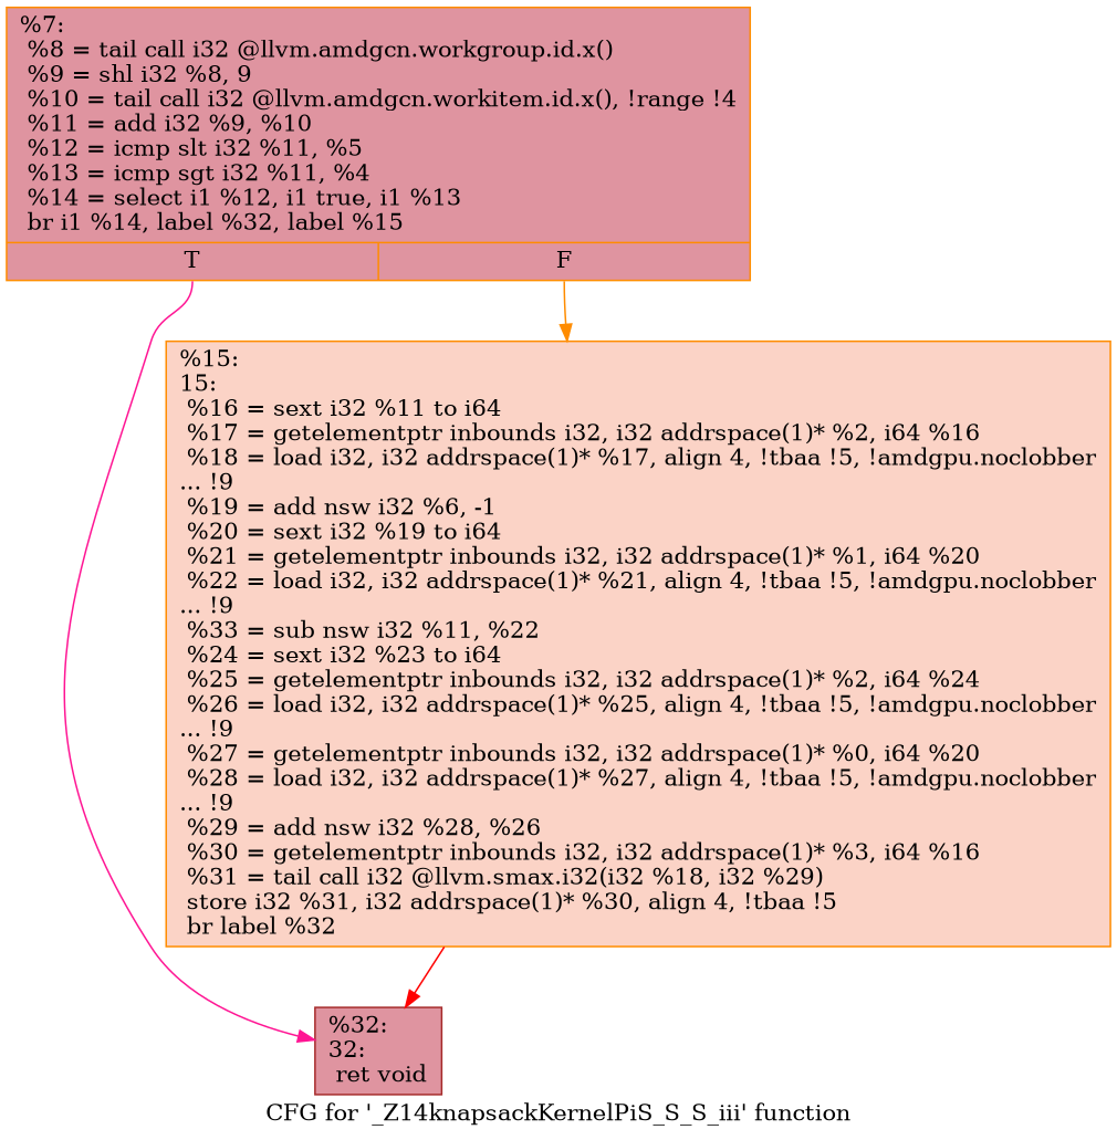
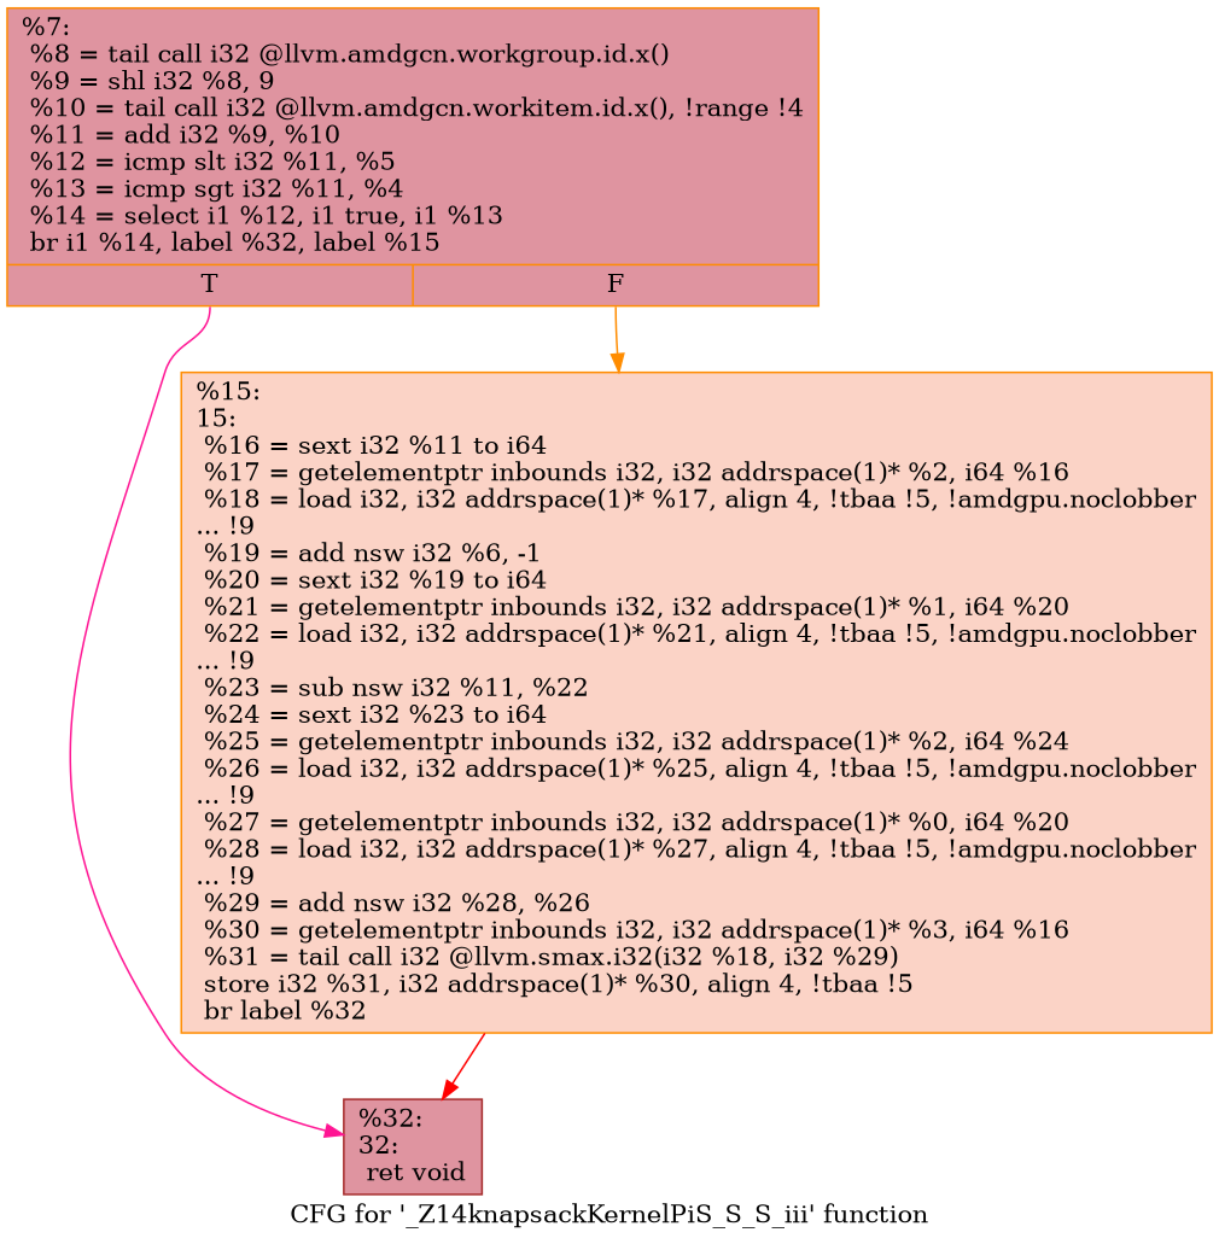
  digraph {
    label="CFG for '_Z14knapsackKernelPiS_S_S_iii' function"
    node [color=darkorange fillcolor="#b70d2870" shape=record style=filled]
    n1 [label="{%7:\l  %8 = tail call i32 @llvm.amdgcn.workgroup.id.x()\l  %9 = shl i32 %8, 9\l  %10 = tail call i32 @llvm.amdgcn.workitem.id.x(), !range !4\l  %11 = add i32 %9, %10\l  %12 = icmp slt i32 %11, %5\l  %13 = icmp sgt i32 %11, %4\l  %14 = select i1 %12, i1 true, i1 %13\l  br i1 %14, label %32, label %15\l|{<s0>T|<s1>F}}"]
    n2 [color=brown label="{%32:\l32:                                               \l  ret void\l}"]
-   n3 [fillcolor="#f59c7d70" label="{%15:\l15:                                               \l  %16 = sext i32 %11 to i64\l  %17 = getelementptr inbounds i32, i32 addrspace(1)* %2, i64 %16\l  %18 = load i32, i32 addrspace(1)* %17, align 4, !tbaa !5, !amdgpu.noclobber\l... !9\l  %19 = add nsw i32 %6, -1\l  %20 = sext i32 %19 to i64\l  %21 = getelementptr inbounds i32, i32 addrspace(1)* %1, i64 %20\l  %22 = load i32, i32 addrspace(1)* %21, align 4, !tbaa !5, !amdgpu.noclobber\l... !9\l  %33 = sub nsw i32 %11, %22\l  %24 = sext i32 %23 to i64\l  %25 = getelementptr inbounds i32, i32 addrspace(1)* %2, i64 %24\l  %26 = load i32, i32 addrspace(1)* %25, align 4, !tbaa !5, !amdgpu.noclobber\l... !9\l  %27 = getelementptr inbounds i32, i32 addrspace(1)* %0, i64 %20\l  %28 = load i32, i32 addrspace(1)* %27, align 4, !tbaa !5, !amdgpu.noclobber\l... !9\l  %29 = add nsw i32 %28, %26\l  %30 = getelementptr inbounds i32, i32 addrspace(1)* %3, i64 %16\l  %31 = tail call i32 @llvm.smax.i32(i32 %18, i32 %29)\l  store i32 %31, i32 addrspace(1)* %30, align 4, !tbaa !5\l  br label %32\l}"]
+   n3 [fillcolor="#f59c7d70" label="{%15:\l15:                                               \l  %16 = sext i32 %11 to i64\l  %17 = getelementptr inbounds i32, i32 addrspace(1)* %2, i64 %16\l  %18 = load i32, i32 addrspace(1)* %17, align 4, !tbaa !5, !amdgpu.noclobber\l... !9\l  %19 = add nsw i32 %6, -1\l  %20 = sext i32 %19 to i64\l  %21 = getelementptr inbounds i32, i32 addrspace(1)* %1, i64 %20\l  %22 = load i32, i32 addrspace(1)* %21, align 4, !tbaa !5, !amdgpu.noclobber\l... !9\l  %23 = sub nsw i32 %11, %22\l  %24 = sext i32 %23 to i64\l  %25 = getelementptr inbounds i32, i32 addrspace(1)* %2, i64 %24\l  %26 = load i32, i32 addrspace(1)* %25, align 4, !tbaa !5, !amdgpu.noclobber\l... !9\l  %27 = getelementptr inbounds i32, i32 addrspace(1)* %0, i64 %20\l  %28 = load i32, i32 addrspace(1)* %27, align 4, !tbaa !5, !amdgpu.noclobber\l... !9\l  %29 = add nsw i32 %28, %26\l  %30 = getelementptr inbounds i32, i32 addrspace(1)* %3, i64 %16\l  %31 = tail call i32 @llvm.smax.i32(i32 %18, i32 %29)\l  store i32 %31, i32 addrspace(1)* %30, align 4, !tbaa !5\l  br label %32\l}"]
    n1 -> n2 [tailport=s0 color=deeppink]
    n1 -> n3 [tailport=s1 color=darkorange]
    n3 -> n2 [color=red]
  }
